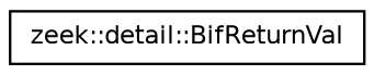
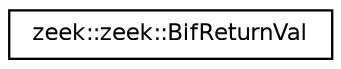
  digraph {
    rankdir=LR
    fontname="DejaVu Sans"
-   n1 [color=black fillcolor=white fontname="DejaVu Sans" fontsize=10 height=0.2 label="zeek::detail::BifReturnVal" shape=record style=filled width=0.4]
+   n1 [color=black fillcolor=white fontname="DejaVu Sans" fontsize=10 height=0.2 label="zeek::zeek::BifReturnVal" shape=record style=filled width=0.4]
  }
